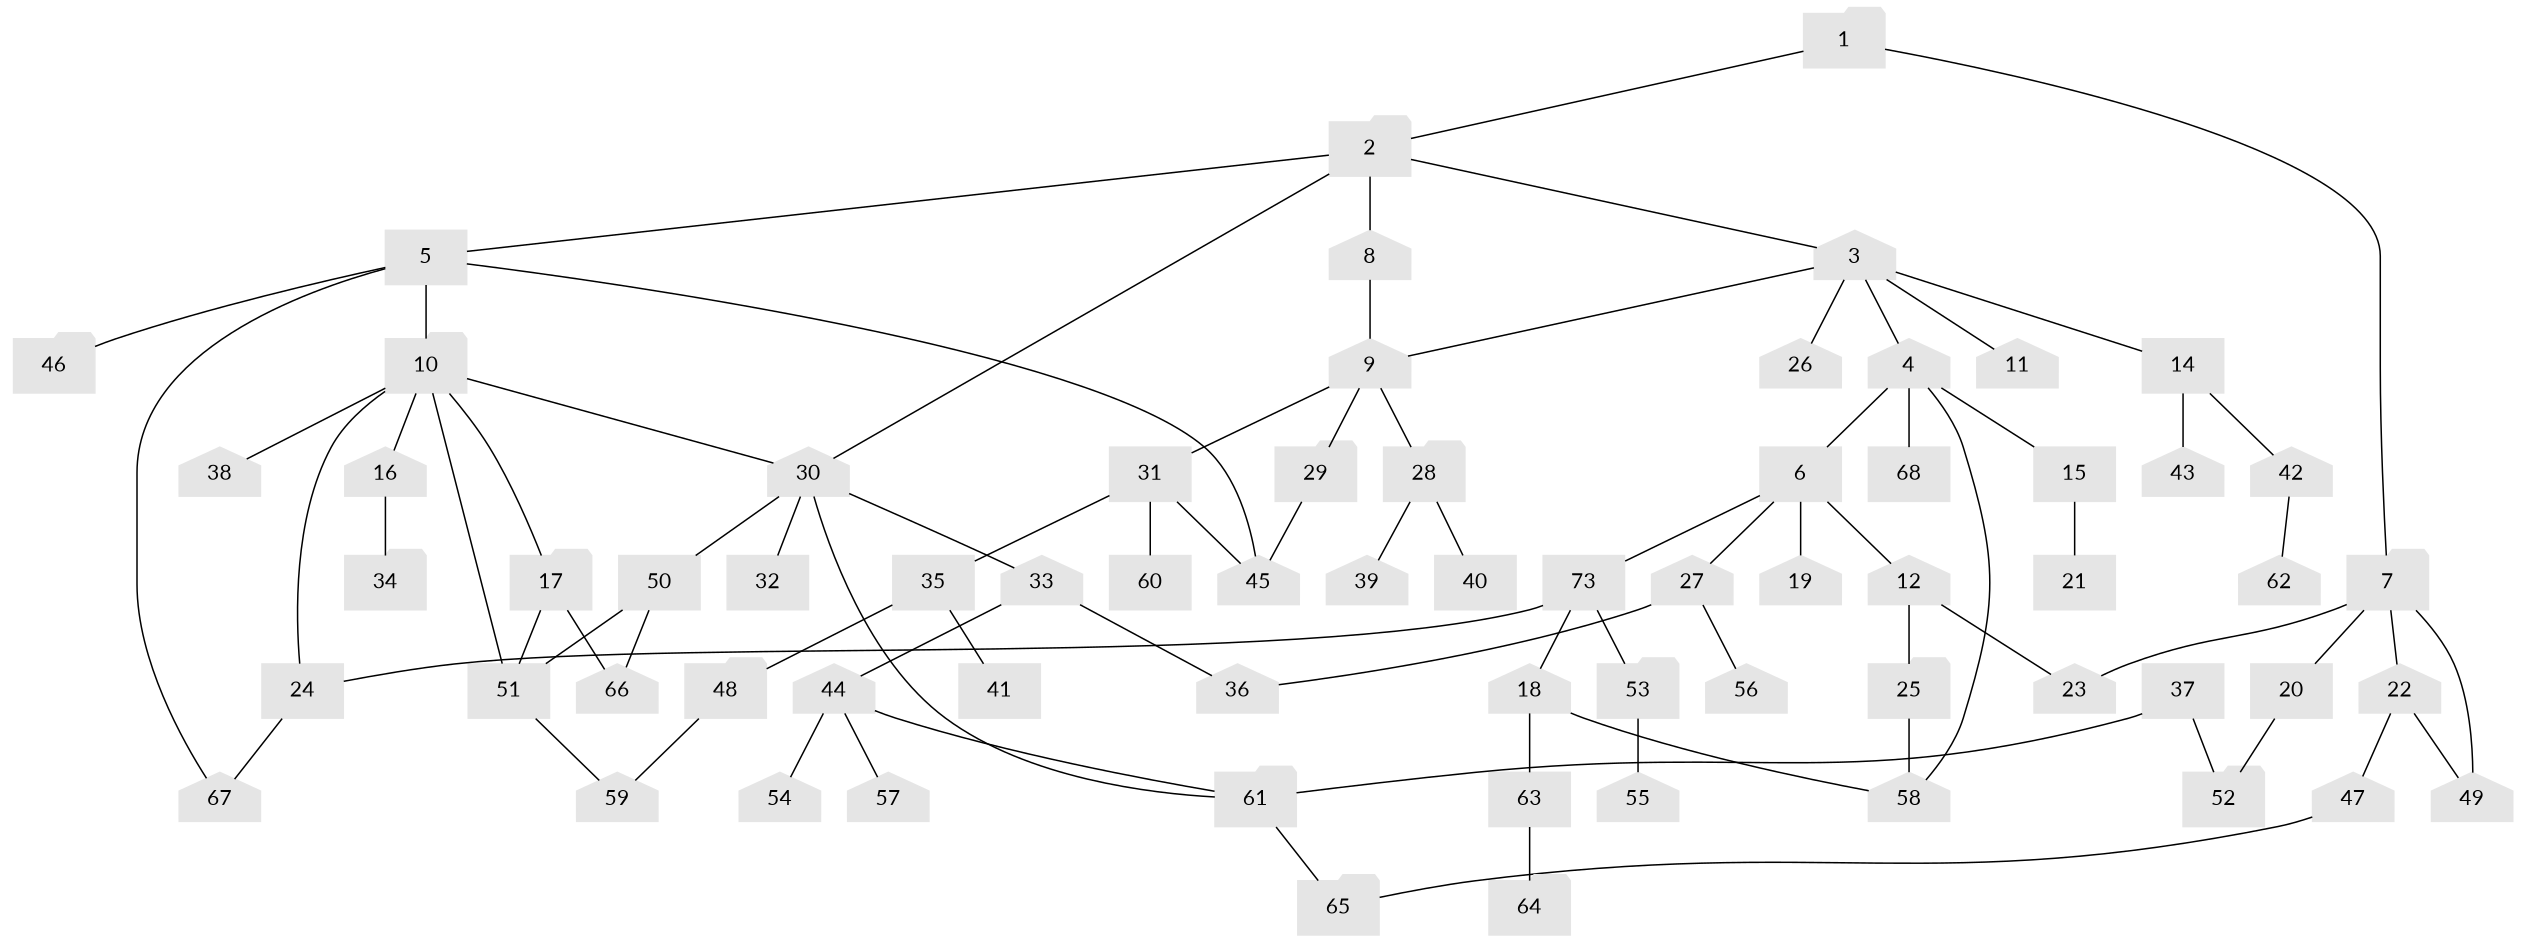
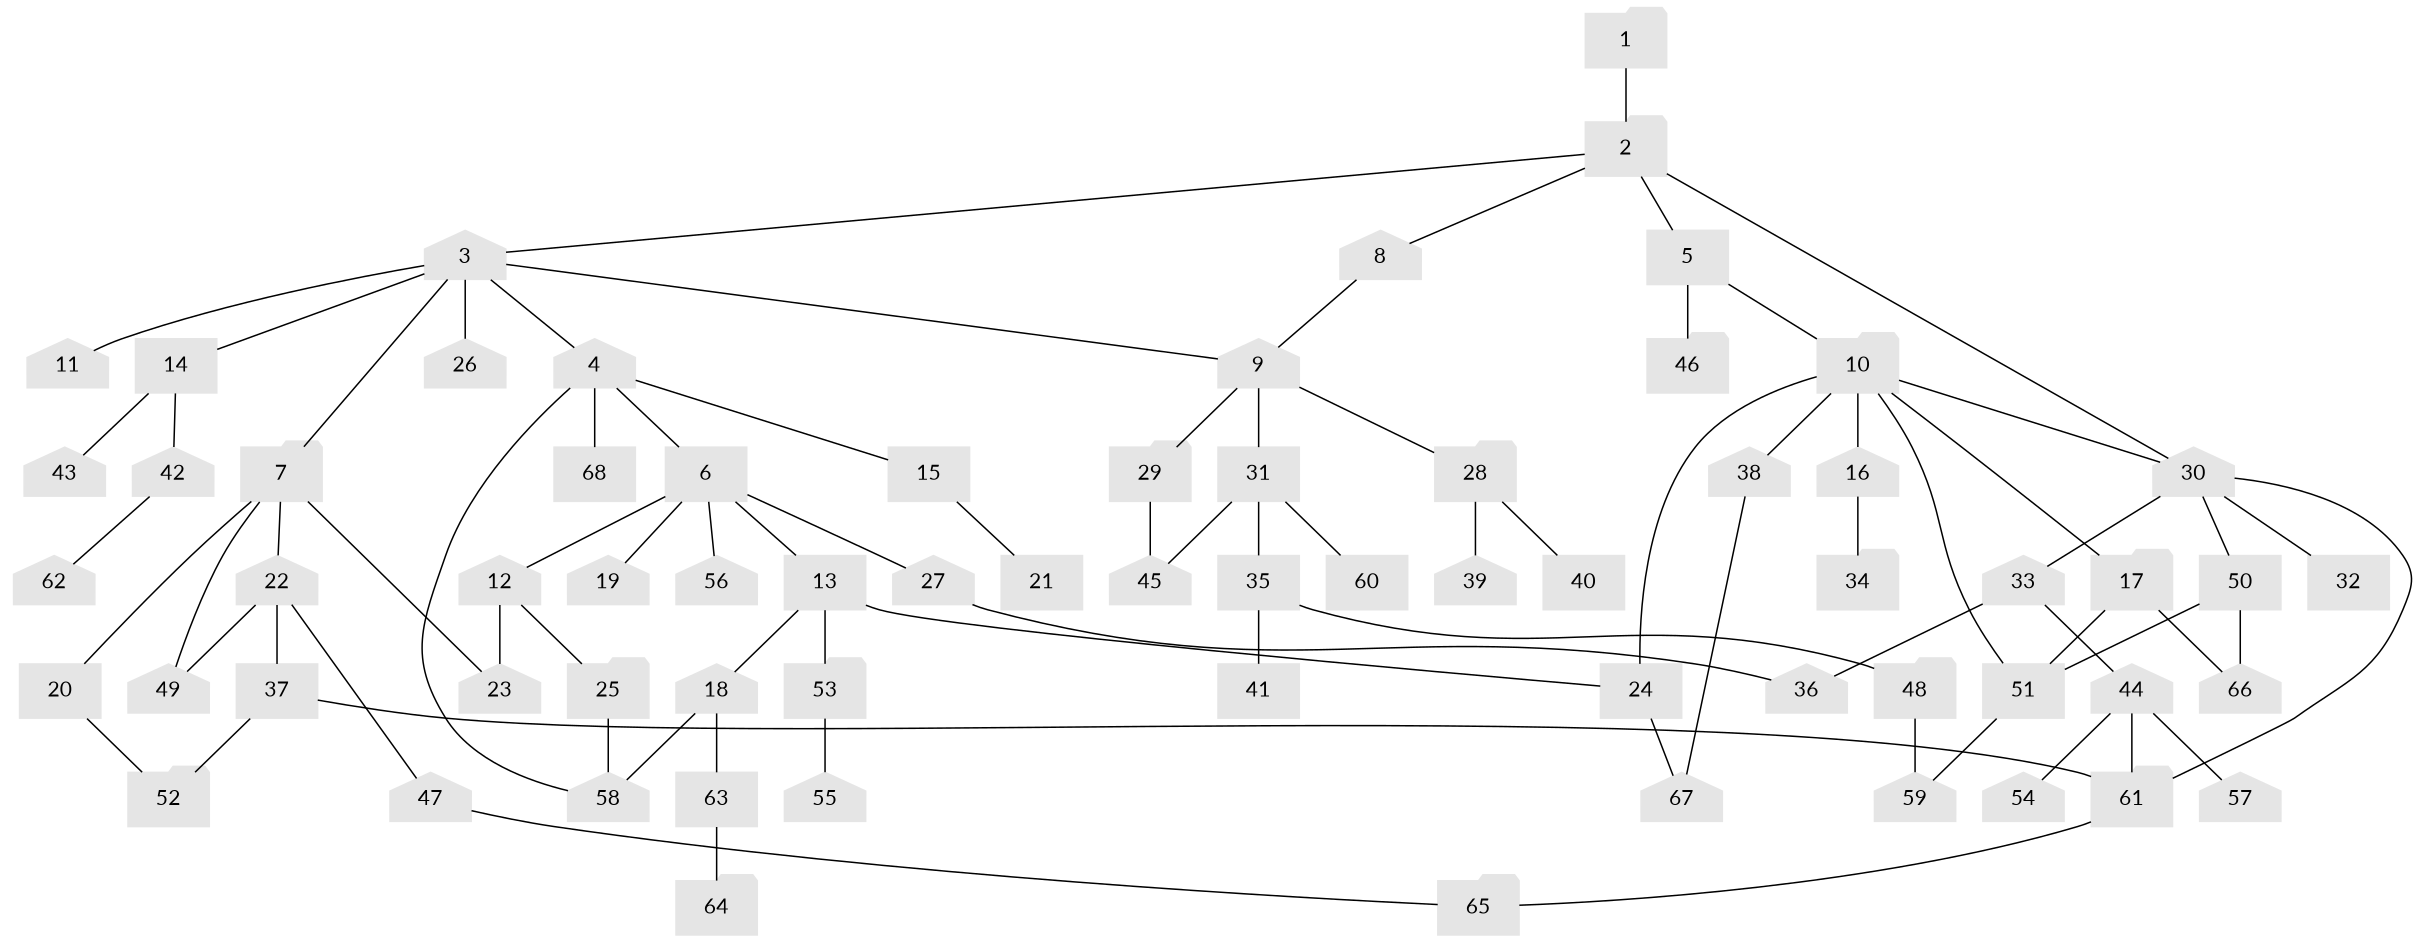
  graph {
    fontname=Lato
    node [color=gray90 fontname=Lato shape=house style=filled]
    edge [fontname=Lato]
    1 [shape=folder]
    2 [shape=folder]
    7 [shape=folder]
    3
    5 [shape=box]
    8
    30
    20 [shape=box]
    22
    23
    49
    4
    9
    11
    14 [shape=box]
    26
    10 [shape=folder]
    45
    46 [shape=folder]
    67
    32 [shape=box]
    33
    50 [shape=box]
    61 [shape=folder]
    6 [shape=box]
    15 [shape=box]
    58
    68 [shape=box]
    28 [shape=folder]
    29 [shape=folder]
    31 [shape=box]
    42
    43
    12
-   13 [shape=box label=73]
+   13 [shape=box]
    19
    27
    21 [shape=box]
    16
    17 [shape=folder]
    24 [shape=box]
    38
    51 [shape=box]
    25 [shape=folder]
    18
    53 [shape=folder]
    36
    56
    52 [shape=folder]
    37 [shape=box]
    47
    39
    40 [shape=box]
    35 [shape=box]
    60 [shape=box]
    34 [shape=folder]
    66
    59
    63 [shape=box]
    55
    62
    64 [shape=folder]
    65 [shape=folder]
    44
    41 [shape=box]
    48 [shape=folder]
    54
    57
    1 -- 2
-   1 -- 7
+   3 -- 7
    2 -- 3
    2 -- 5
    2 -- 8
    2 -- 30
    7 -- 20
    7 -- 22
    7 -- 23
    7 -- 49
    3 -- 4
    3 -- 9
    3 -- 11
    3 -- 14
    3 -- 26
    5 -- 10
-   5 -- 45
    5 -- 46
-   5 -- 67
+   38 -- 67
    8 -- 9
    30 -- 32
    30 -- 33
    30 -- 50
    30 -- 61
    20 -- 52
    22 -- 49
+   22 -- 37
    22 -- 47
    4 -- 6
    4 -- 15
    4 -- 58
    4 -- 68
    9 -- 28
    9 -- 29
    9 -- 31
    14 -- 42
    14 -- 43
    10 -- 30
    10 -- 16
    10 -- 17
    10 -- 24
    10 -- 38
    10 -- 51
    33 -- 36
    33 -- 44
    50 -- 51
    50 -- 66
    61 -- 65
    6 -- 12
    6 -- 13
    6 -- 19
    6 -- 27
    15 -- 21
    28 -- 39
    28 -- 40
    29 -- 45
    31 -- 45
    31 -- 35
    31 -- 60
    42 -- 62
    12 -- 23
    12 -- 25
    13 -- 24
    13 -- 18
    13 -- 53
    27 -- 36
-   27 -- 56
+   6 -- 56
    16 -- 34
    17 -- 51
    17 -- 66
    24 -- 67
    51 -- 59
    25 -- 58
    18 -- 58
    18 -- 63
    53 -- 55
    37 -- 61
    37 -- 52
    47 -- 65
    35 -- 41
    35 -- 48
    63 -- 64
    44 -- 61
    44 -- 54
    44 -- 57
    48 -- 59
  }
